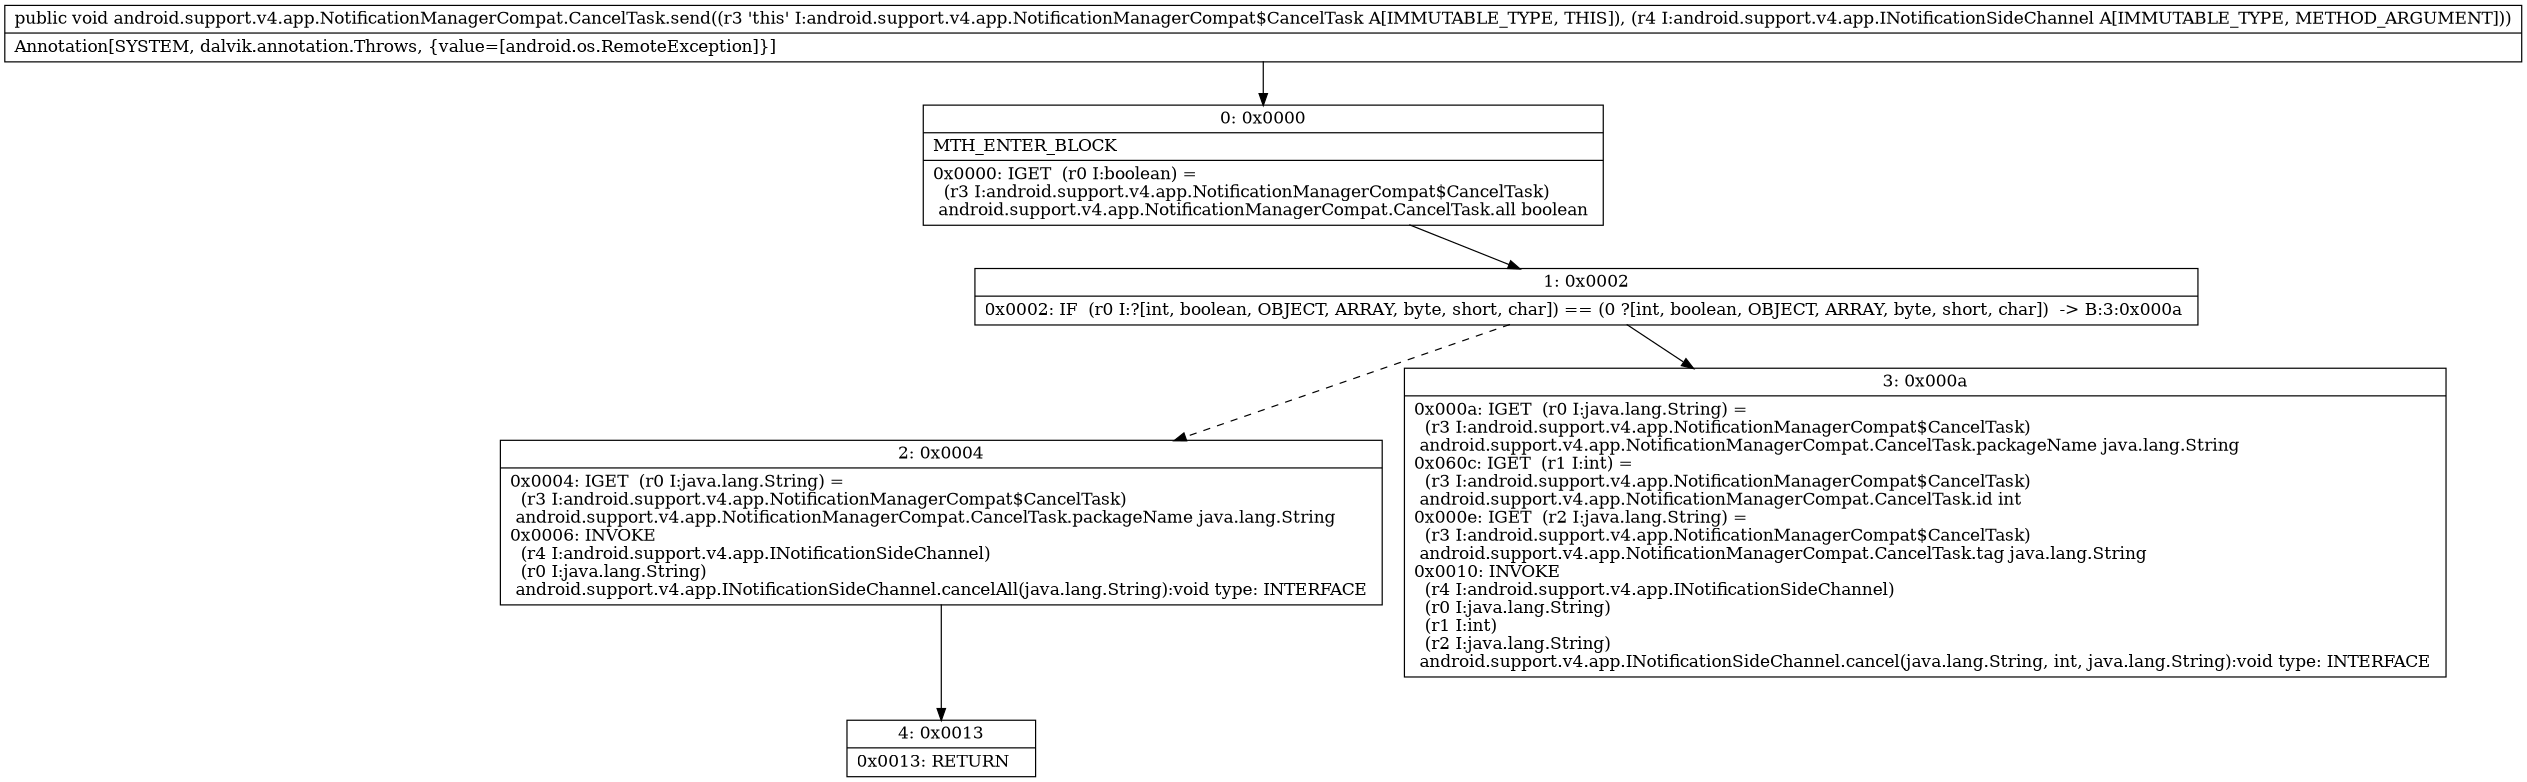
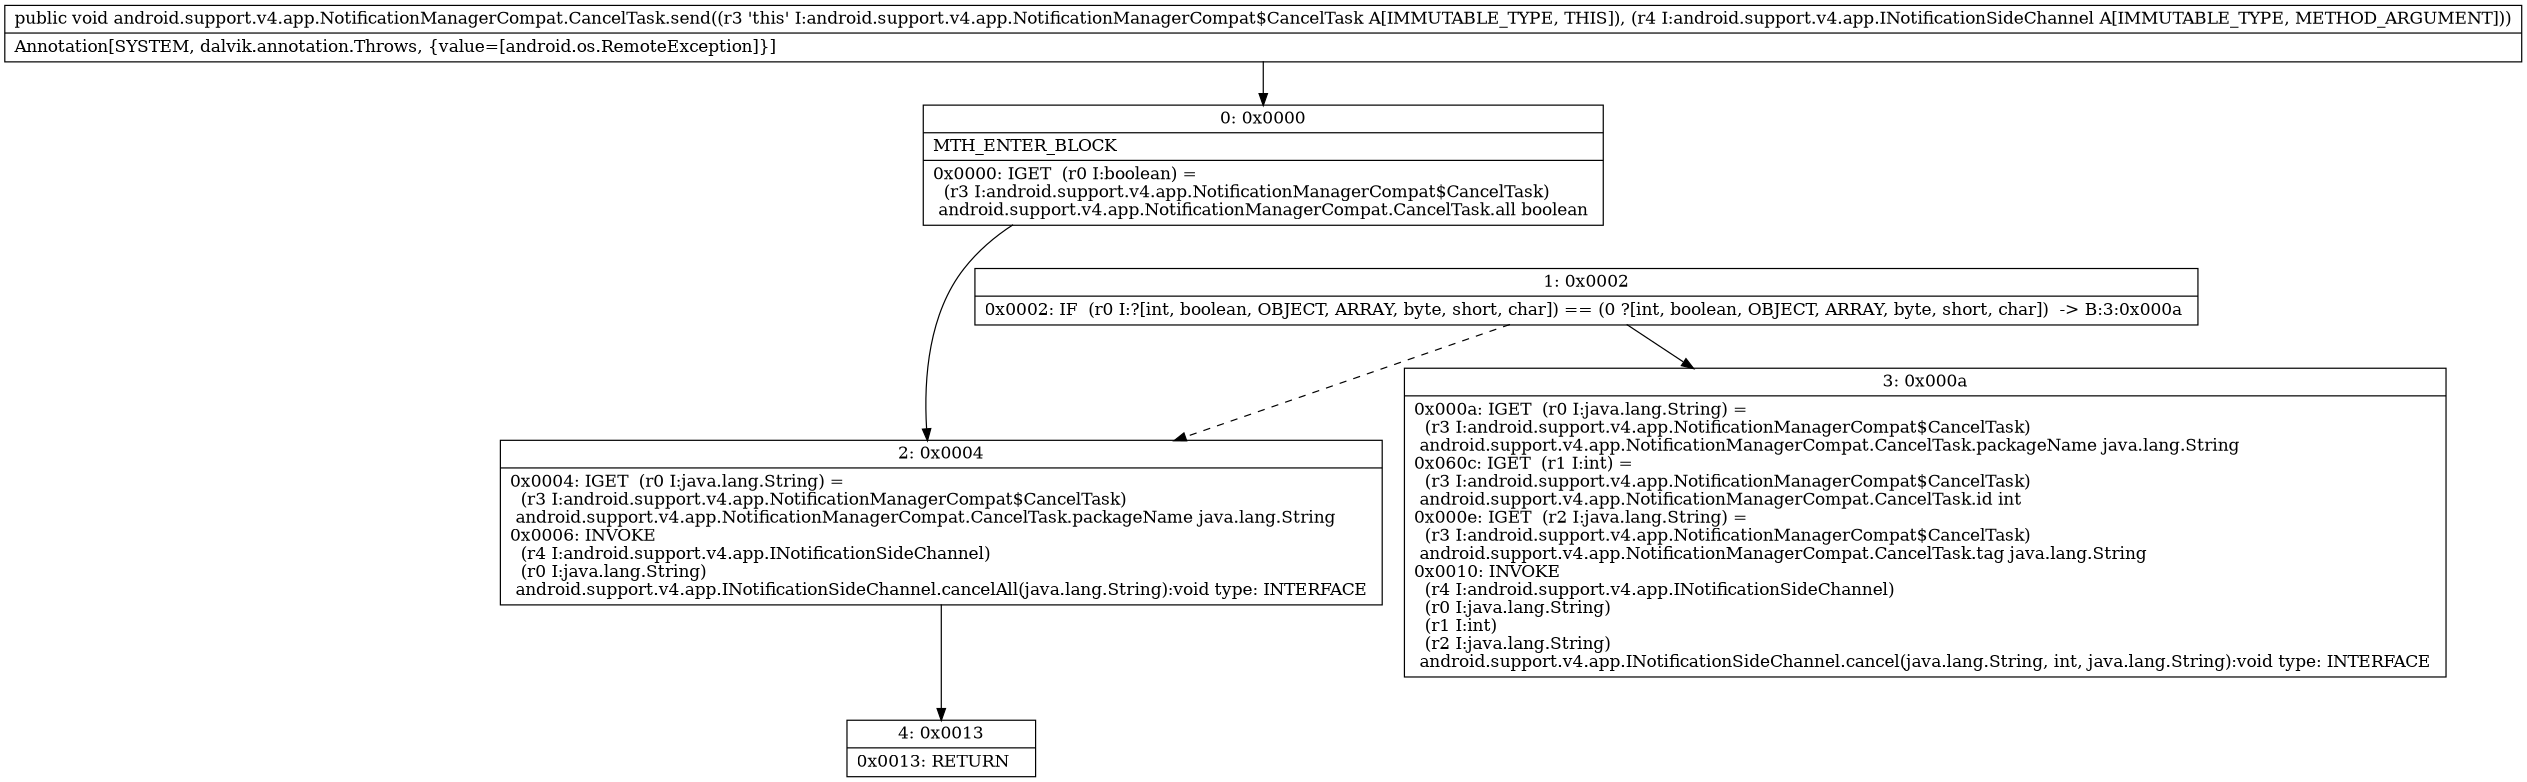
  digraph {
    node [shape=record]
    n1 [label="{0\:\ 0x0000|MTH_ENTER_BLOCK\l|0x0000: IGET  (r0 I:boolean) = \l  (r3 I:android.support.v4.app.NotificationManagerCompat$CancelTask)\l android.support.v4.app.NotificationManagerCompat.CancelTask.all boolean \l}"]
    n2 [label="{1\:\ 0x0002|0x0002: IF  (r0 I:?[int, boolean, OBJECT, ARRAY, byte, short, char]) == (0 ?[int, boolean, OBJECT, ARRAY, byte, short, char])  \-\> B:3:0x000a \l}"]
    n3 [label="{2\:\ 0x0004|0x0004: IGET  (r0 I:java.lang.String) = \l  (r3 I:android.support.v4.app.NotificationManagerCompat$CancelTask)\l android.support.v4.app.NotificationManagerCompat.CancelTask.packageName java.lang.String \l0x0006: INVOKE  \l  (r4 I:android.support.v4.app.INotificationSideChannel)\l  (r0 I:java.lang.String)\l android.support.v4.app.INotificationSideChannel.cancelAll(java.lang.String):void type: INTERFACE \l}"]
    n4 [label="{3\:\ 0x000a|0x000a: IGET  (r0 I:java.lang.String) = \l  (r3 I:android.support.v4.app.NotificationManagerCompat$CancelTask)\l android.support.v4.app.NotificationManagerCompat.CancelTask.packageName java.lang.String \l0x060c: IGET  (r1 I:int) = \l  (r3 I:android.support.v4.app.NotificationManagerCompat$CancelTask)\l android.support.v4.app.NotificationManagerCompat.CancelTask.id int \l0x000e: IGET  (r2 I:java.lang.String) = \l  (r3 I:android.support.v4.app.NotificationManagerCompat$CancelTask)\l android.support.v4.app.NotificationManagerCompat.CancelTask.tag java.lang.String \l0x0010: INVOKE  \l  (r4 I:android.support.v4.app.INotificationSideChannel)\l  (r0 I:java.lang.String)\l  (r1 I:int)\l  (r2 I:java.lang.String)\l android.support.v4.app.INotificationSideChannel.cancel(java.lang.String, int, java.lang.String):void type: INTERFACE \l}"]
    n5 [label="{4\:\ 0x0013|0x0013: RETURN   \l}"]
    n6 [label="{public void android.support.v4.app.NotificationManagerCompat.CancelTask.send((r3 'this' I:android.support.v4.app.NotificationManagerCompat$CancelTask A[IMMUTABLE_TYPE, THIS]), (r4 I:android.support.v4.app.INotificationSideChannel A[IMMUTABLE_TYPE, METHOD_ARGUMENT]))  | Annotation[SYSTEM, dalvik.annotation.Throws, \{value=[android.os.RemoteException]\}]\l}"]
-   n1 -> n2
+   n1 -> n3
    n2 -> n3 [style=dashed]
    n2 -> n4
    n3 -> n5
    n6 -> n1
  }
